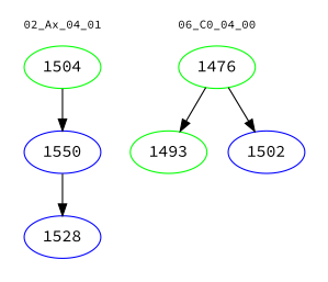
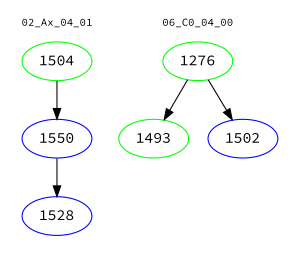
  digraph {
    fontname="Source Code Pro"
    node [color=green fontname="Source Code Pro"]
    edge [color=black fontname="Source Code Pro"]
    n1 [label=1504]
    n2 [color=blue label=1550]
    n3 [color=blue label=1528]
-   n4 [label=1476]
+   n4 [label=1276]
    n5 [label=1493]
    n6 [color=blue label=1502]
    subgraph cluster_1 {
      color=white
      fontsize=10
      label="02_Ax_04_01"
      n1
      n2
      n3
    }
    subgraph cluster_2 {
      color=white
      fontsize=10
      label="06_C0_04_00"
      n4
      n5
      n6
    }
    n1 -> n2
    n2 -> n3
    n4 -> n5
    n4 -> n6
  }
